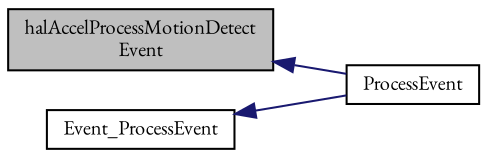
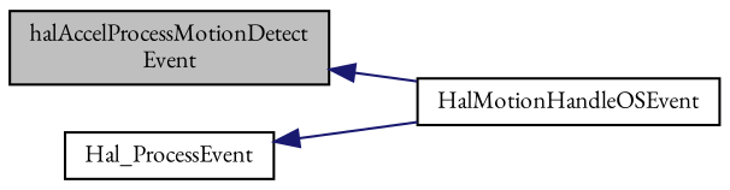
  digraph {
    fontname="EB Garamond"
    rankdir=LR
    node [color=black fillcolor=white fontname="EB Garamond" fontsize=10 shape=record style=filled]
    edge [color=midnightblue dir=back fontname="EB Garamond" fontsize=10 labelfontname=Helvetica labelfontsize=10 style=solid]
    n1 [fillcolor=grey75 fontcolor=black height=0.2 label="halAccelProcessMotionDetect\lEvent" width=0.4]
-   n2 [height=0.2 label=ProcessEvent width=0.4]
-   n3 [height=0.2 label=Event_ProcessEvent width=0.4]
+   n2 [height=0.2 label=HalMotionHandleOSEvent width=0.4]
+   n3 [height=0.2 label=Hal_ProcessEvent width=0.4]
    n1 -> n2
    n3 -> n2
  }
